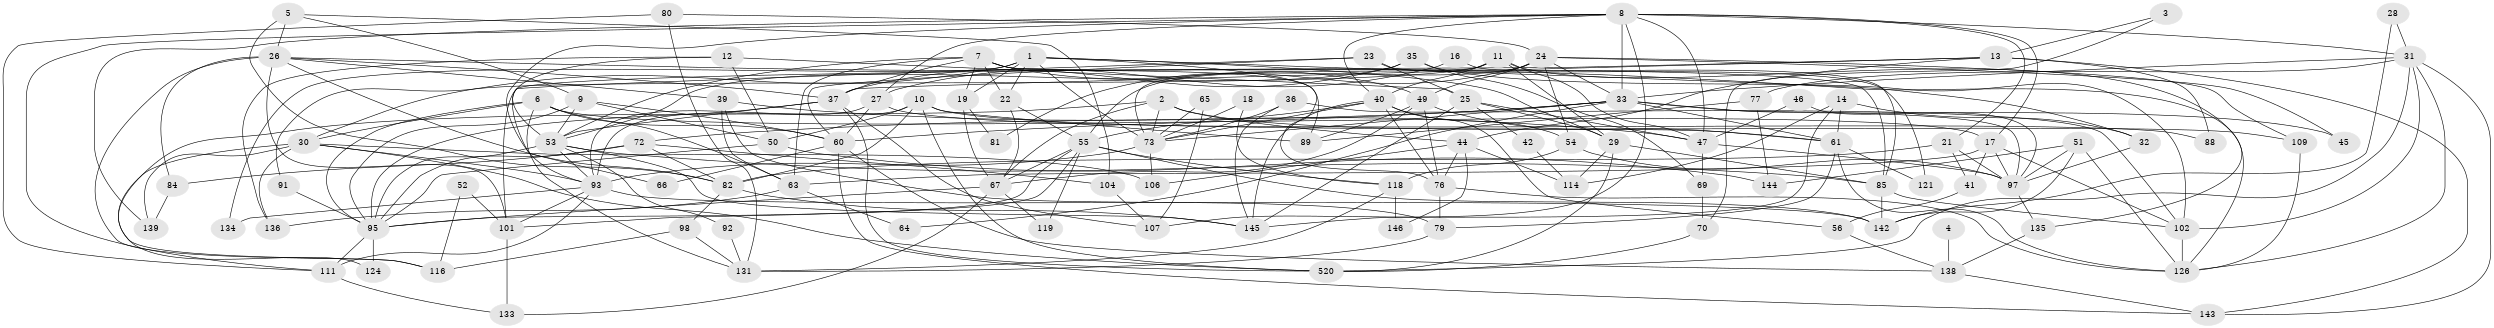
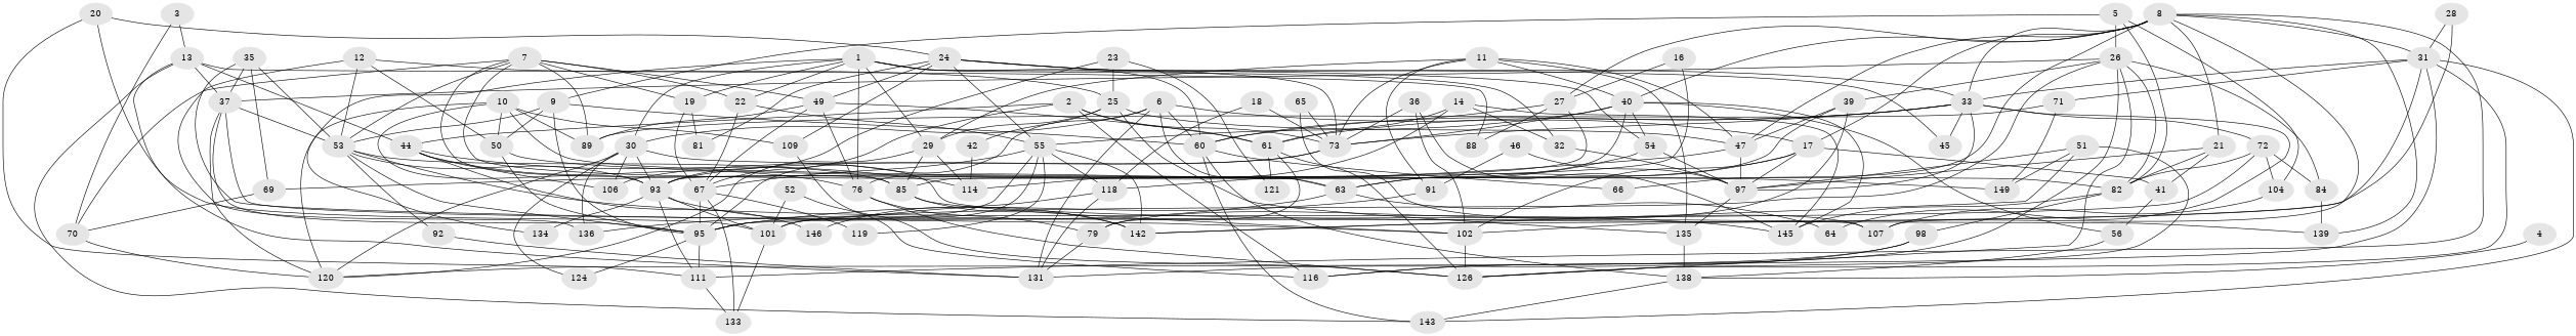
  graph {
    node [color=gray90 style=filled]
    1 [super="+43"]
    19
    22 [super="+90"]
    29 [super="+34"]
    30 [super="+140"]
    32
    60 [super="+75"]
    73 [super="+141"]
    76 [super="+127"]
    134
    67 [super="+80"]
    81
    55 [super="+125"]
    85
-   120 [label=520]
+   120
    114
    139
    93 [super="+122"]
    136
    106
    124
    97 [super="+105"]
    138
    66
    143
    126
    79
    2 [super="+78"]
    44 [super="+113"]
    61 [super="+86"]
    116
    146
    121
    95 [super="+117"]
    119
    133
    13 [super="+57"]
    37 [super="+68"]
    88
    101 [super="+132"]
    3
    70 [super="+96"]
    4
    5 [super="+83"]
    9 [super="+15"]
    26 [super="+100"]
    82 [super="+110"]
    104
    53 [super="+130"]
    50 [super="+62"]
    39
    84
    145
    98
    107
    6 [super="+94"]
    17 [super="+108"]
    63 [super="+129"]
    131
    41
    102 [super="+128"]
    64
    111
    7 [super="+87"]
    49
    89
    92
    142
    8 [super="+112"]
    21
    27 [super="+123"]
    31 [super="+38"]
    33 [super="+58"]
    40 [super="+59"]
    47 [super="+74"]
-   71 [label=77]
+   71
    45
    72 [super="+137"]
    54
    56
    69
-   144
+   144 [label=149]
    10 [super="+99"]
    109
    11 [super="+103"]
    91
    135
    25 [super="+115"]
    42
    12
    14 [super="+77"]
    16
    18
    118
    24 [super="+48"]
-   20 [label=80]
+   20
    23
    28
    35
    36
    46
    51
    52
    65
    1 -- 19
    1 -- 22
    1 -- 29
    1 -- 30
    1 -- 32
-   23 -- 60
+   1 -- 60
    1 -- 73
    1 -- 76
    1 -- 134
    19 -- 67
    19 -- 81
    22 -- 67
    22 -- 55
    29 -- 85
    29 -- 120
    29 -- 114
    30 -- 120
    30 -- 139
    30 -- 93
    30 -- 136
    30 -- 106
    30 -- 124
    32 -- 97
    60 -- 138
    60 -- 66
    60 -- 143
    73 -- 93
    73 -- 106
    76 -- 126
    76 -- 79
    67 -- 95
    67 -- 119
    67 -- 133
    55 -- 67
    55 -- 95
    55 -- 119
    55 -- 101
    55 -- 142
    55 -- 118
    85 -- 102
    85 -- 142
    93 -- 134
    93 -- 101
    93 -- 111
    93 -- 142
    97 -- 135
    138 -- 143
    79 -- 131
    2 -- 73
    2 -- 67
    2 -- 44
    2 -- 61
    2 -- 116
    44 -- 76
    44 -- 114
    44 -- 106
    44 -- 146
    61 -- 126
    61 -- 79
    61 -- 121
    95 -- 124
    95 -- 111
    13 -- 143
    13 -- 44
    13 -- 37
    13 -- 88
    13 -- 101
    37 -- 120
    37 -- 95
    37 -- 53
    37 -- 107
    101 -- 133
    3 -- 13
    3 -- 70
    70 -- 120
    4 -- 138
    5 -- 9
    5 -- 26
    5 -- 82
    5 -- 104
    9 -- 60
    9 -- 95
    9 -- 53
    9 -- 50
    26 -- 126
    26 -- 116
    26 -- 37
    26 -- 101
    26 -- 82
    26 -- 39
    26 -- 84
    82 -- 145
    82 -- 98
    104 -- 107
    53 -- 85
    53 -- 93
    53 -- 95
    53 -- 145
    53 -- 92
    50 -- 95
    50 -- 144
    39 -- 79
    39 -- 63
    39 -- 47
    84 -- 139
    98 -- 116
    98 -- 131
    6 -- 30
    6 -- 60
    6 -- 95
    6 -- 17
    6 -- 63
    6 -- 131
    17 -- 97
    17 -- 63
    17 -- 41
    17 -- 102
    63 -- 136
    63 -- 64
    41 -- 56
    102 -- 126
    111 -- 133
    7 -- 19
    7 -- 22
    7 -- 85
-   7 -- 37
+   7 -- 70
    7 -- 53
    7 -- 63
    7 -- 49
    7 -- 89
    49 -- 76
    49 -- 67
    49 -- 61
    49 -- 89
    92 -- 131
    8 -- 139
    8 -- 66
    8 -- 107
    8 -- 17
    8 -- 111
    8 -- 21
    8 -- 27
    8 -- 31
    8 -- 33
    8 -- 40
    8 -- 47
    21 -- 97
    21 -- 82
    21 -- 41
    27 -- 60
    27 -- 93
    27 -- 88
    31 -- 120
    31 -- 143
    31 -- 126
    31 -- 102
    31 -- 33
    31 -- 71
    33 -- 60
    33 -- 73
    33 -- 97
    33 -- 61
    33 -- 64
    33 -- 45
    33 -- 72
    40 -- 73
    40 -- 76
    40 -- 55
    40 -- 145
    40 -- 54
    40 -- 56
    47 -- 97
    47 -- 69
    71 -- 89
    71 -- 144
    72 -- 95
    72 -- 82
    72 -- 104
    72 -- 84
    54 -- 97
    54 -- 118
    56 -- 138
    69 -- 70
    10 -- 120
    10 -- 93
    10 -- 82
    10 -- 50
    10 -- 89
    10 -- 109
    109 -- 126
    11 -- 29
    11 -- 73
    11 -- 40
    11 -- 47
    11 -- 91
    11 -- 135
    91 -- 95
    135 -- 138
    25 -- 29
-   25 -- 145
+   25 -- 135
    25 -- 47
    25 -- 42
    42 -- 114
    12 -- 136
    12 -- 53
    12 -- 50
    12 -- 25
    14 -- 32
    14 -- 114
    14 -- 61
    14 -- 145
    16 -- 85
    16 -- 27
    18 -- 73
    18 -- 118
    118 -- 146
    118 -- 131
    24 -- 81
    24 -- 55
    24 -- 49
    24 -- 33
    24 -- 45
    24 -- 54
    24 -- 109
    20 -- 131
    20 -- 111
    20 -- 24
    23 -- 93
    23 -- 121
    23 -- 25
    28 -- 142
    28 -- 31
    35 -- 37
    35 -- 53
    35 -- 102
    35 -- 69
    36 -- 73
    36 -- 145
    36 -- 102
    46 -- 97
-   46 -- 47
+   46 -- 91
    51 -- 97
    51 -- 126
    51 -- 142
    51 -- 144
    52 -- 116
    52 -- 101
    65 -- 73
    65 -- 107
  }
